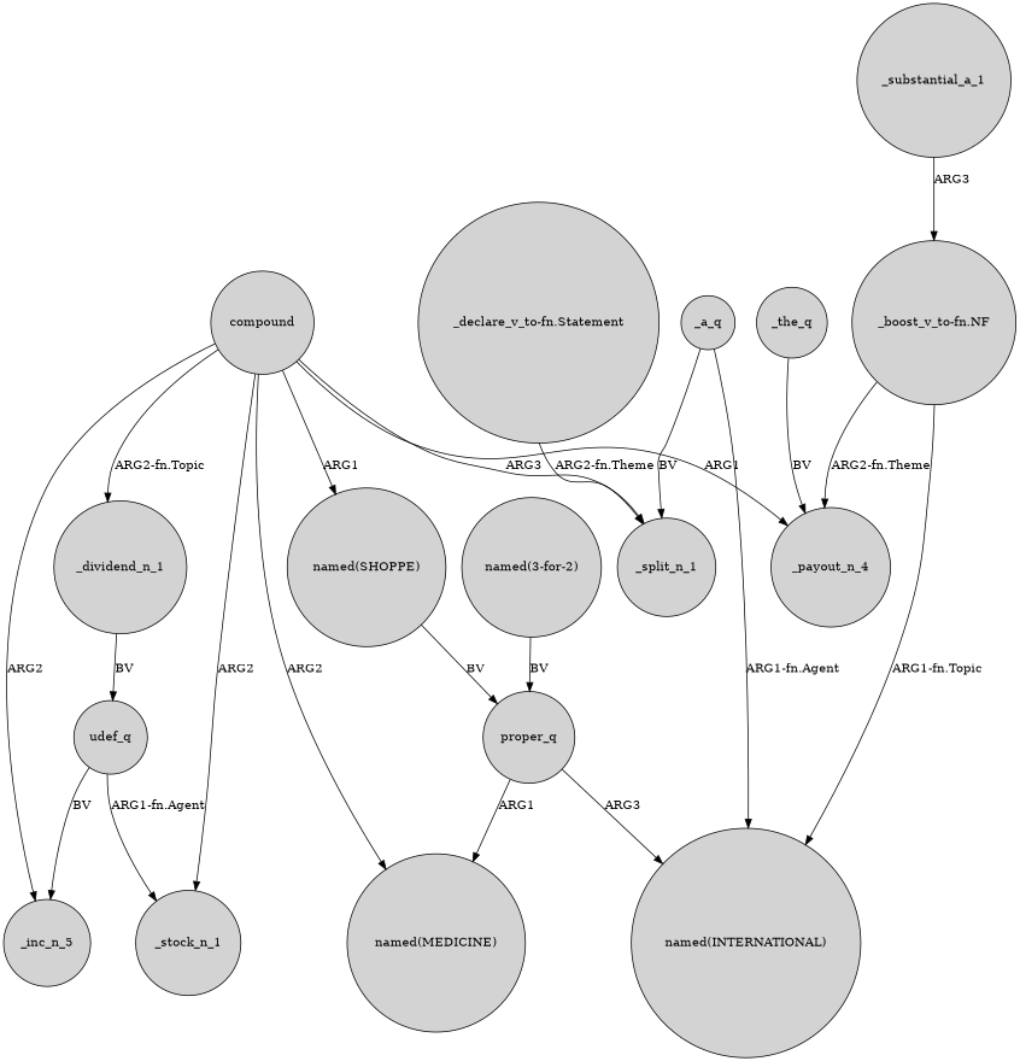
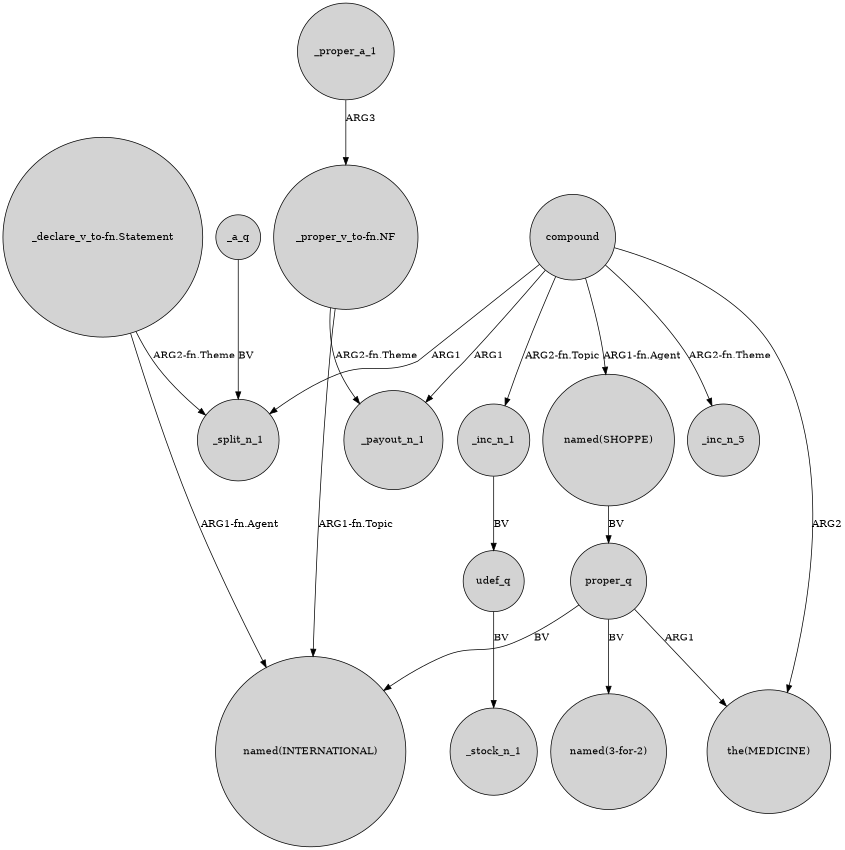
  digraph {
    fontname="DejaVu Serif"
    node [fontname="DejaVu Serif" shape=circle style=filled]
    edge [fontname="DejaVu Serif"]
    compound
    _split_n_1
    n3 [label=_inc_n_5]
    _stock_n_1
-   "named(MEDICINE)"
-   _payout_n_1 [label=_payout_n_4]
-   _dividend_n_1
+   "named(MEDICINE)" [label="the(MEDICINE)"]
+   _payout_n_1
+   _dividend_n_1 [label=_inc_n_1]
    "named(SHOPPE)"
    udef_q
    proper_q
    "_declare_v_to-fn.Statement"
    "named(INTERNATIONAL)"
-   "_boost_v_to-fn.NF"
+   "_boost_v_to-fn.NF" [label="_proper_v_to-fn.NF"]
    "named(3-for-2)"
-   _substantial_a_1
+   _substantial_a_1 [label=_proper_a_1]
    _a_q
-   _the_q
-   compound -> _split_n_1 [label=ARG3]
-   compound -> n3 [label=ARG2]
-   compound -> _stock_n_1 [label=ARG2]
+   compound -> _split_n_1 [label=ARG1]
+   compound -> n3 [label="ARG2-fn.Theme"]
    compound -> "named(MEDICINE)" [label=ARG2]
    compound -> _payout_n_1 [label=ARG1]
    compound -> _dividend_n_1 [label="ARG2-fn.Topic"]
-   compound -> "named(SHOPPE)" [label=ARG1]
+   compound -> "named(SHOPPE)" [label="ARG1-fn.Agent"]
    _dividend_n_1 -> udef_q [label=BV]
    "named(SHOPPE)" -> proper_q [label=BV]
-   udef_q -> n3 [label=BV]
-   udef_q -> _stock_n_1 [label="ARG1-fn.Agent"]
+   udef_q -> _stock_n_1 [label=BV]
    proper_q -> "named(MEDICINE)" [label=ARG1]
-   proper_q -> "named(INTERNATIONAL)" [label=ARG3]
-   "named(3-for-2)" -> proper_q [label=BV]
+   proper_q -> "named(INTERNATIONAL)" [label=BV]
+   proper_q -> "named(3-for-2)" [label=BV]
    "_declare_v_to-fn.Statement" -> _split_n_1 [label="ARG2-fn.Theme"]
-   _a_q -> "named(INTERNATIONAL)" [label="ARG1-fn.Agent"]
+   "_declare_v_to-fn.Statement" -> "named(INTERNATIONAL)" [label="ARG1-fn.Agent"]
    "_boost_v_to-fn.NF" -> _payout_n_1 [label="ARG2-fn.Theme"]
    "_boost_v_to-fn.NF" -> "named(INTERNATIONAL)" [label="ARG1-fn.Topic"]
    _substantial_a_1 -> "_boost_v_to-fn.NF" [label=ARG3]
    _a_q -> _split_n_1 [label=BV]
-   _the_q -> _payout_n_1 [label=BV]
  }
